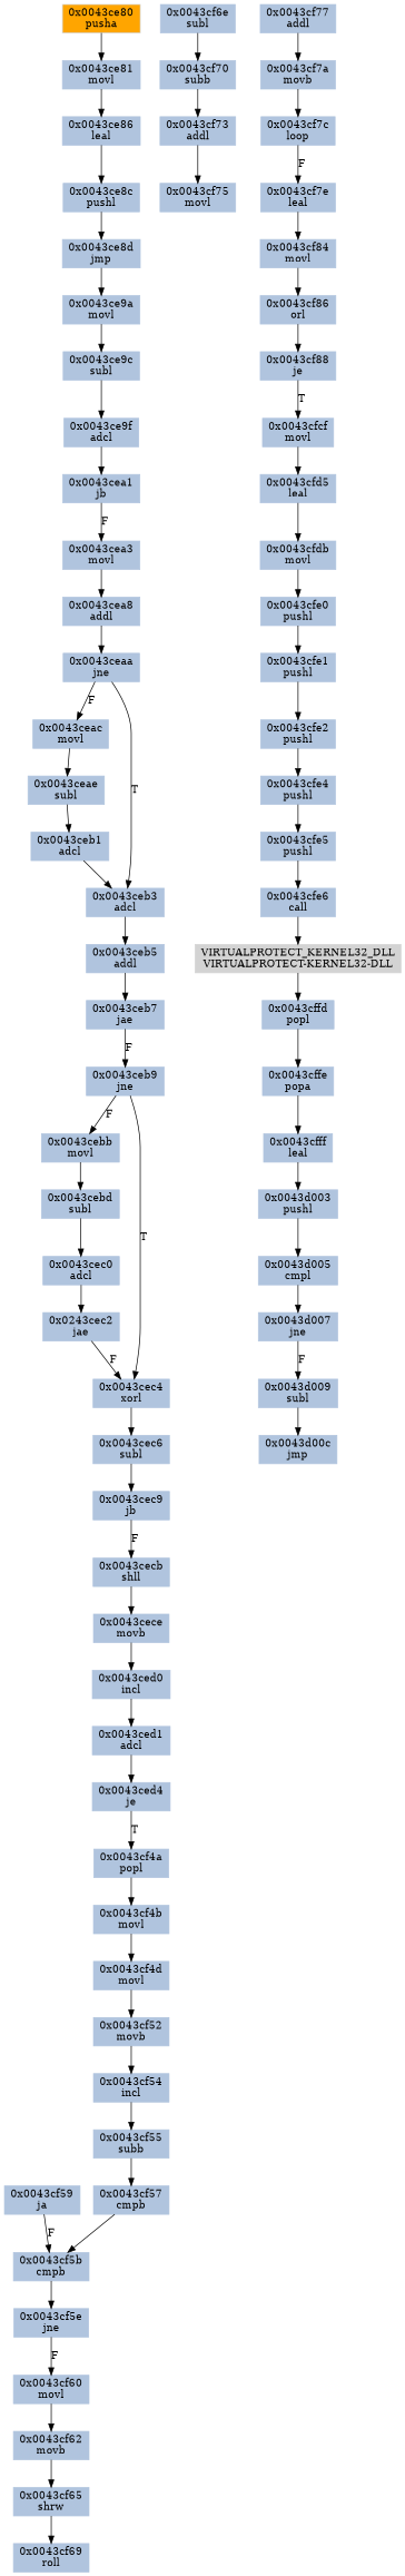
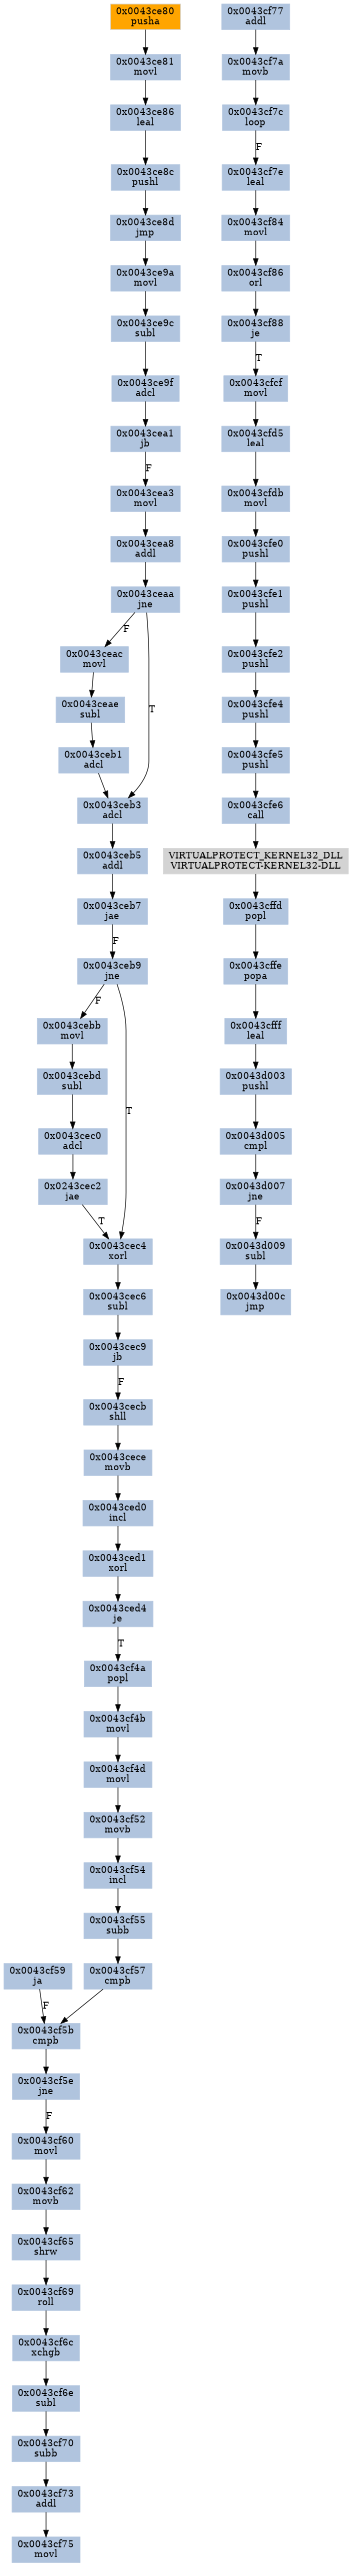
  strict digraph {
    fontname="DejaVu Serif"
    node [color=lightsteelblue fillcolor=lightsteelblue fontname="DejaVu Serif" shape=rectangle style=filled]
    edge [color="#000000" fontname="DejaVu Serif"]
    n1 [label="0x0043ced4\nje"]
    n2 [label="0x0043cf4a\npopl"]
    n3 [label="0x0043cf4b\nmovl"]
    n4 [label="0x0043cf4d\nmovl"]
    n5 [label="0x0043cebb\nmovl"]
    n6 [label="0x0043cebd\nsubl"]
    n7 [label="0x0043cec0\nadcl"]
    n8 [label="0x0243cec2\njae"]
    n9 [label="0x0043ce86\nleal"]
    n10 [label="0x0043ce8c\npushl"]
    n11 [label="0x0043ce8d\njmp"]
    n12 [label="0x0043ce9a\nmovl"]
    n13 [label="0x0043cf65\nshrw"]
    n14 [label="0x0043cf69\nroll"]
+   n15 [label="0x0043cf6c\nxchgb"]
    n16 [label="0x0043cf6e\nsubl"]
    n17 [label="0x0043cea3\nmovl"]
    n18 [label="0x0043cea8\naddl"]
    n19 [label="0x0043ceaa\njne"]
    n20 [label="0x0043ceac\nmovl"]
    n21 [label="0x0043ceb3\nadcl"]
    n22 [label="0x0043ceb7\njae"]
    n23 [label="0x0043ceb9\njne"]
    n24 [label="0x0043cec4\nxorl"]
    n25 [label="0x0043cec6\nsubl"]
    n26 [label="0x0043ced0\nincl"]
-   n27 [label="0x0043ced1\nadcl"]
+   n27 [label="0x0043ced1\nxorl"]
    n28 [label="0x0043cfe1\npushl"]
    n29 [label="0x0043cfe2\npushl"]
    n30 [label="0x0043cfe4\npushl"]
    n31 [label="0x0043cfe5\npushl"]
    n32 [label="0x0043ce81\nmovl"]
    n33 [label="0x0043cfff\nleal"]
    n34 [label="0x0043d003\npushl"]
    n35 [label="0x0043d005\ncmpl"]
    n36 [label="0x0043d007\njne"]
    n37 [label="0x0043ce9c\nsubl"]
    n38 [label="0x0043ce9f\nadcl"]
    n39 [label="0x0043cea1\njb"]
    n40 [label="0x0043cfe6\ncall"]
    n41 [color=lightgrey fillcolor=lightgrey label="VIRTUALPROTECT_KERNEL32_DLL\nVIRTUALPROTECT-KERNEL32-DLL"]
    n42 [label="0x0043cffd\npopl"]
    n43 [label="0x0043cffe\npopa"]
    n44 [label="0x0043d009\nsubl"]
    n45 [label="0x0043d00c\njmp"]
    n46 [label="0x0043cec9\njb"]
    n47 [label="0x0043cf52\nmovb"]
    n48 [label="0x0043ceae\nsubl"]
    n49 [label="0x0043ceb5\naddl"]
    n50 [label="0x0043ceb1\nadcl"]
    n51 [label="0x0043cf70\nsubb"]
    n52 [label="0x0043cf62\nmovb"]
    n53 [label="0x0043cf60\nmovl"]
    n54 [label="0x0043cecb\nshll"]
    n55 [label="0x0043cf55\nsubb"]
    n56 [label="0x0043cf57\ncmpb"]
    n57 [label="0x0043cf5b\ncmpb"]
    n58 [label="0x0043cf59\nja"]
    n59 [label="0x0043cf5e\njne"]
    n60 [label="0x0043cfe0\npushl"]
    n61 [label="0x0043cece\nmovb"]
    n62 [label="0x0043cf73\naddl"]
    n63 [label="0x0043cf75\nmovl"]
    n64 [label="0x0043cf86\norl"]
    n65 [label="0x0043cf88\nje"]
    n66 [label="0x0043cfcf\nmovl"]
    n67 [label="0x0043cfd5\nleal"]
    n68 [label="0x0043cf77\naddl"]
    n69 [label="0x0043cf7a\nmovb"]
    n70 [label="0x0043cf7c\nloop"]
    n71 [label="0x0043cf7e\nleal"]
    n72 [label="0x0043cf54\nincl"]
    n73 [label="0x0043cfdb\nmovl"]
    n74 [label="0x0043cf84\nmovl"]
    n75 [color=lightgrey fillcolor=orange label="0x0043ce80\npusha"]
    n1 -> n2 [label=T]
    n2 -> n3
    n3 -> n4
    n4 -> n47
    n5 -> n6
    n6 -> n7
    n7 -> n8
-   n8 -> n24 [label=F]
+   n8 -> n24 [label=T]
    n9 -> n10
    n10 -> n11
    n11 -> n12
    n12 -> n37
    n13 -> n14
+   n14 -> n15
+   n15 -> n16
    n16 -> n51
    n17 -> n18
    n18 -> n19
    n19 -> n20 [label=F]
    n19 -> n21 [label=T]
    n20 -> n48
    n21 -> n49
    n22 -> n23 [label=F]
    n23 -> n5 [label=F]
    n23 -> n24 [label=T]
    n24 -> n25
    n25 -> n46
    n26 -> n27
    n27 -> n1
    n28 -> n29
    n29 -> n30
    n30 -> n31
    n31 -> n40
    n32 -> n9
    n33 -> n34
    n34 -> n35
    n35 -> n36
    n36 -> n44 [label=F]
    n37 -> n38
    n38 -> n39
    n39 -> n17 [label=F]
    n40 -> n41
    n41 -> n42
    n42 -> n43
    n43 -> n33
    n44 -> n45
    n46 -> n54 [label=F]
    n47 -> n72
    n48 -> n50
    n49 -> n22
    n50 -> n21
    n51 -> n62
    n52 -> n13
    n53 -> n52
    n54 -> n61
    n55 -> n56
    n56 -> n57
    n57 -> n59
    n58 -> n57 [label=F]
    n59 -> n53 [label=F]
    n60 -> n28
    n61 -> n26
    n62 -> n63
    n64 -> n65
    n65 -> n66 [label=T]
    n66 -> n67
    n67 -> n73
    n68 -> n69
    n69 -> n70
    n70 -> n71 [label=F]
    n71 -> n74
    n72 -> n55
    n73 -> n60
    n74 -> n64
    n75 -> n32
  }
